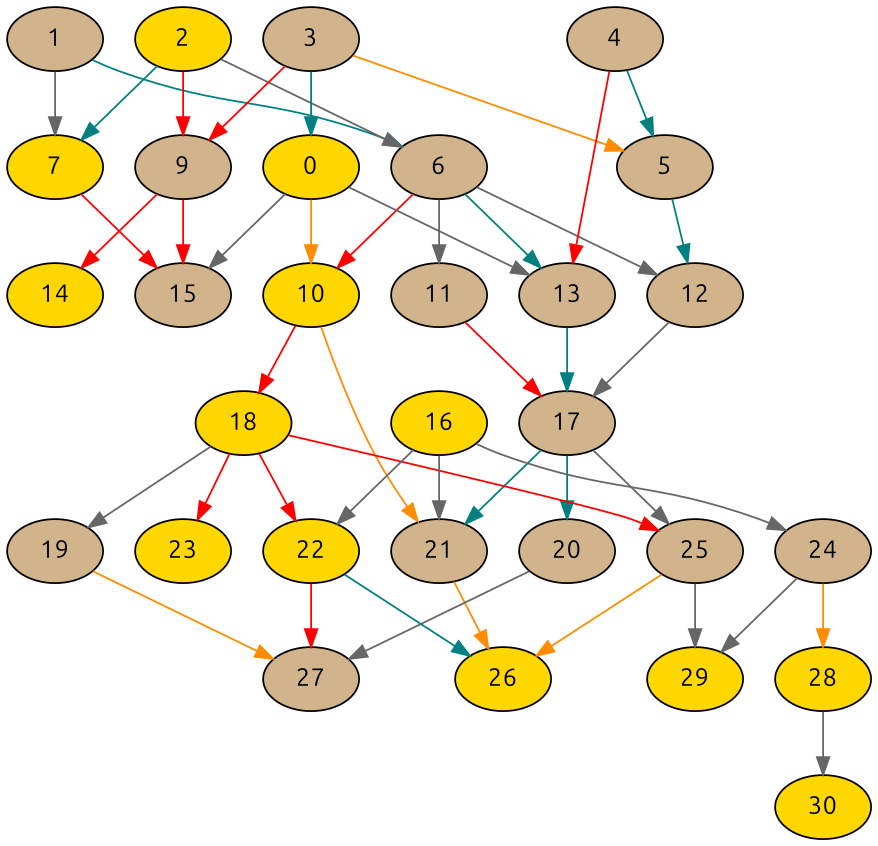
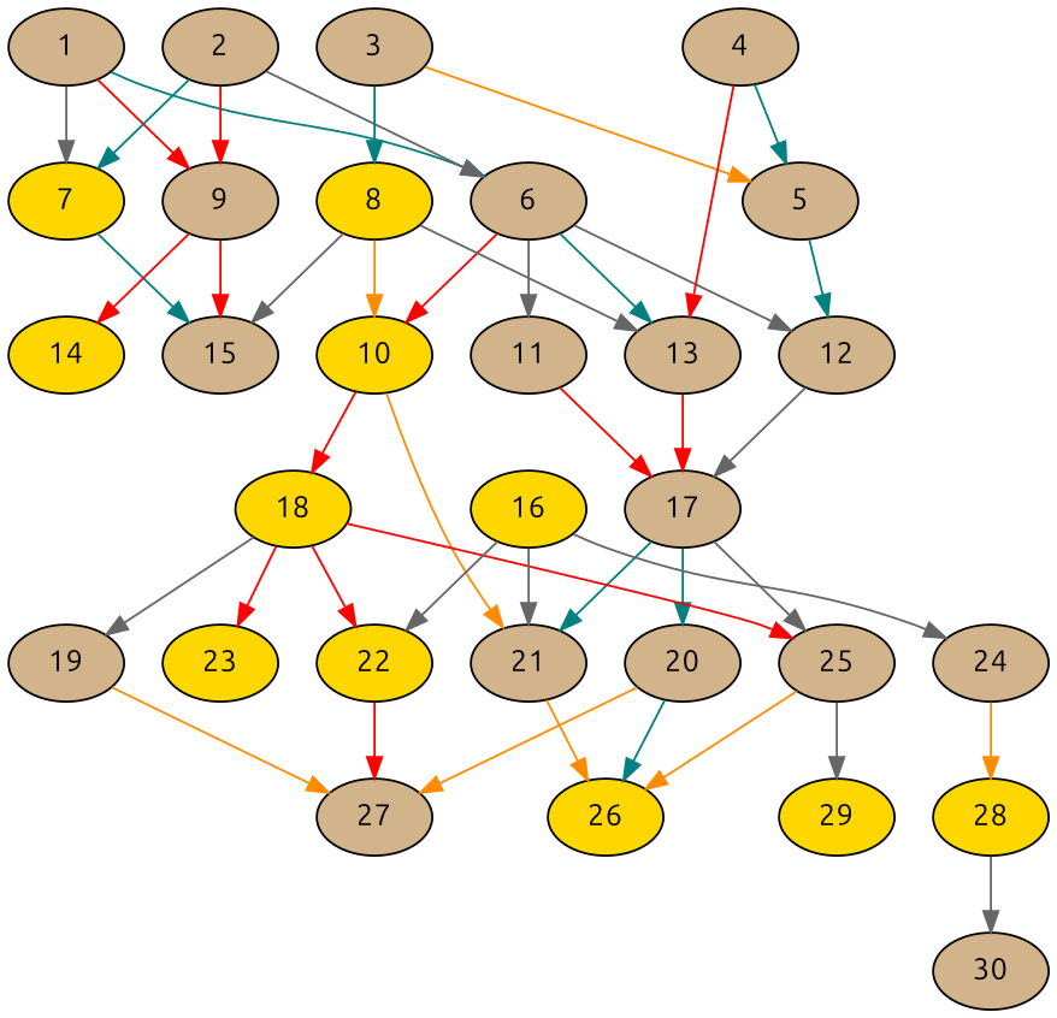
  digraph {
    fontname=Ubuntu
    node [alpha=0.10 compute_size=1073741824000 fillcolor=tan fontname=Ubuntu result_size=1024 style=filled]
    edge [color=gray40 fontname=Ubuntu]
    1 [alpha=0.03 compute_size=763271315456 ram=27894224 result_size=91136 trans_size=952670]
    6 [alpha=0.05 compute_size=4689356800 ram=14854736 trans_size=496540]
    7 [compute_size=25898261151 fillcolor=gold ram=20495360 result_size=29696 trans_size=488515]
    12 [compute_size=9476864000 ram=17729696 trans_size=686498]
    13 [alpha=0.07 compute_size=259133814841 ram=6744656 trans_size=8185]
    10 [compute_size=4075059200 fillcolor=gold ram=45688880 trans_size=344688]
    11 [alpha=0.02 compute_size=549755813888 ram=24826016 result_size=91136 trans_size=580554]
    15 [alpha=0.11 compute_size=3489300480 ram=26915312 result_size=0 trans_size=304248]
    17 [alpha=0.02 compute_size=231928233984 ram=25958576 result_size=13312 trans_size=488036]
    18 [alpha=0.07 compute_size=395888070599 fillcolor=gold ram=38891936 result_size=13312 trans_size=848036]
    21 [alpha=0.13 ram=24117968 trans_size=531769]
-   2 [alpha=0.18 compute_size=317343077259 fillcolor=gold ram=18052832 trans_size=82065]
+   2 [alpha=0.18 compute_size=317343077259 ram=18052832 trans_size=82065]
    9 [ram=39080432 trans_size=424706]
    14 [alpha=0.13 compute_size=230537118076 fillcolor=gold ram=31987280 result_size=0 trans_size=90984]
    3 [alpha=0.03 compute_size=42766073856 ram=10178768 result_size=70656 trans_size=979524]
    5 [alpha=0.16 compute_size=1910652928 ram=45848864 result_size=70656 trans_size=803695]
-   8 [alpha=0.07 compute_size=368293445632 fillcolor=gold ram=26218352 result_size=9216 trans_size=856540 label=0]
+   8 [alpha=0.07 compute_size=368293445632 fillcolor=gold ram=26218352 result_size=9216 trans_size=856540]
    4 [alpha=0.06 ram=51041216 trans_size=301754]
    25 [alpha=0.17 ram=24827600 trans_size=472947]
    20 [alpha=0.17 compute_size=12280627200 ram=18193808 trans_size=877607]
    16 [compute_size=19298191360 fillcolor=gold ram=20763056 result_size=9216 trans_size=567350]
    22 [alpha=0.07 compute_size=9914277888 fillcolor=gold ram=42691952 result_size=13312 trans_size=354247]
    24 [alpha=0.13 compute_size=12794724352 ram=36751952 result_size=91136 trans_size=522147]
    19 [alpha=0.07 compute_size=3222077440 ram=39232496 result_size=74752 trans_size=613737]
    23 [compute_size=16650035200 fillcolor=gold ram=14241728 result_size=0 trans_size=640751]
    26 [alpha=0.01 compute_size=15784140800 fillcolor=gold ram=16185296 result_size=0 trans_size=81617]
    27 [alpha=0.06 compute_size=25393039638 ram=41673440 result_size=0 trans_size=906954]
    28 [alpha=0.00 compute_size=549755813888 fillcolor=gold ram=2046512 result_size=91136 trans_size=701172]
    29 [alpha=0.19 compute_size=549755813888 fillcolor=gold ram=36999056 result_size=0 trans_size=613066]
-   30 [alpha=0.08 compute_size=382944285332 fillcolor=gold ram=20527040 result_size=0 trans_size=427551]
+   30 [alpha=0.08 compute_size=382944285332 ram=20527040 result_size=0 trans_size=427551]
    1 -> 6 [color=teal]
    1 -> 7
    6 -> 12
    6 -> 13 [color=teal]
    6 -> 10 [color=red]
    6 -> 11
-   7 -> 15 [color=red]
+   7 -> 15 [color=teal]
    12 -> 17
-   13 -> 17 [color=teal]
+   13 -> 17 [color=red]
    10 -> 18 [color=red]
    10 -> 21 [color=darkorange]
    11 -> 17 [color=red]
    17 -> 21 [color=teal]
    17 -> 25
    17 -> 20 [color=teal]
    18 -> 25 [color=red]
    18 -> 22 [color=red]
    18 -> 19
    18 -> 23 [color=red]
    21 -> 26 [color=darkorange]
    2 -> 6
    2 -> 7 [color=teal]
    2 -> 9 [color=red]
    9 -> 15 [color=red]
    9 -> 14 [color=red]
-   3 -> 9 [color=red]
+   1 -> 9 [color=red]
    3 -> 5 [color=darkorange]
    3 -> 8 [color=teal]
    5 -> 12 [color=teal]
    8 -> 13
    8 -> 10 [color=darkorange]
    8 -> 15
    4 -> 13 [color=red]
    4 -> 5 [color=teal]
    25 -> 26 [color=darkorange]
    25 -> 29
-   20 -> 27
+   20 -> 27 [color=darkorange]
    16 -> 21
    16 -> 22
    16 -> 24
-   22 -> 26 [color=teal]
+   20 -> 26 [color=teal]
    22 -> 27 [color=red]
    24 -> 28 [color=darkorange]
-   24 -> 29
    19 -> 27 [color=darkorange]
    28 -> 30
  }
